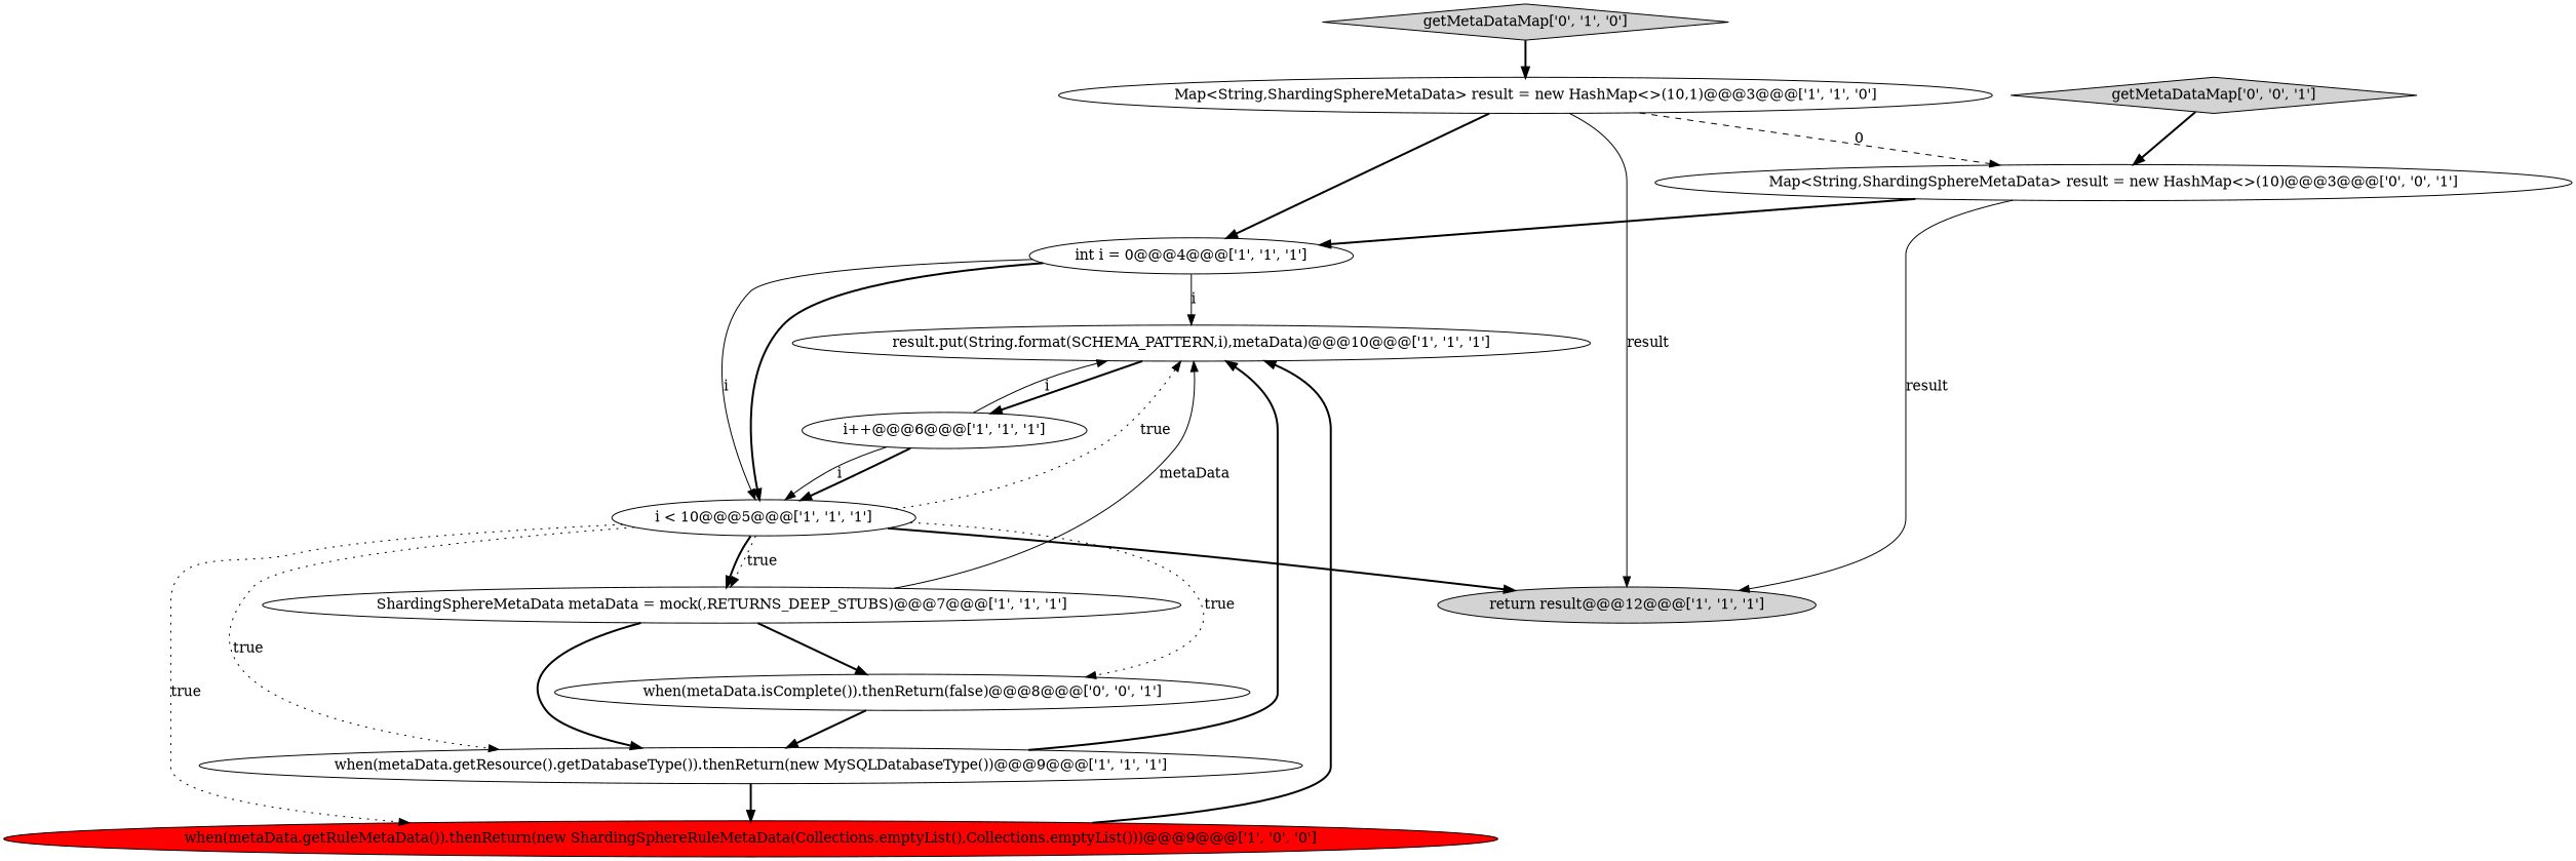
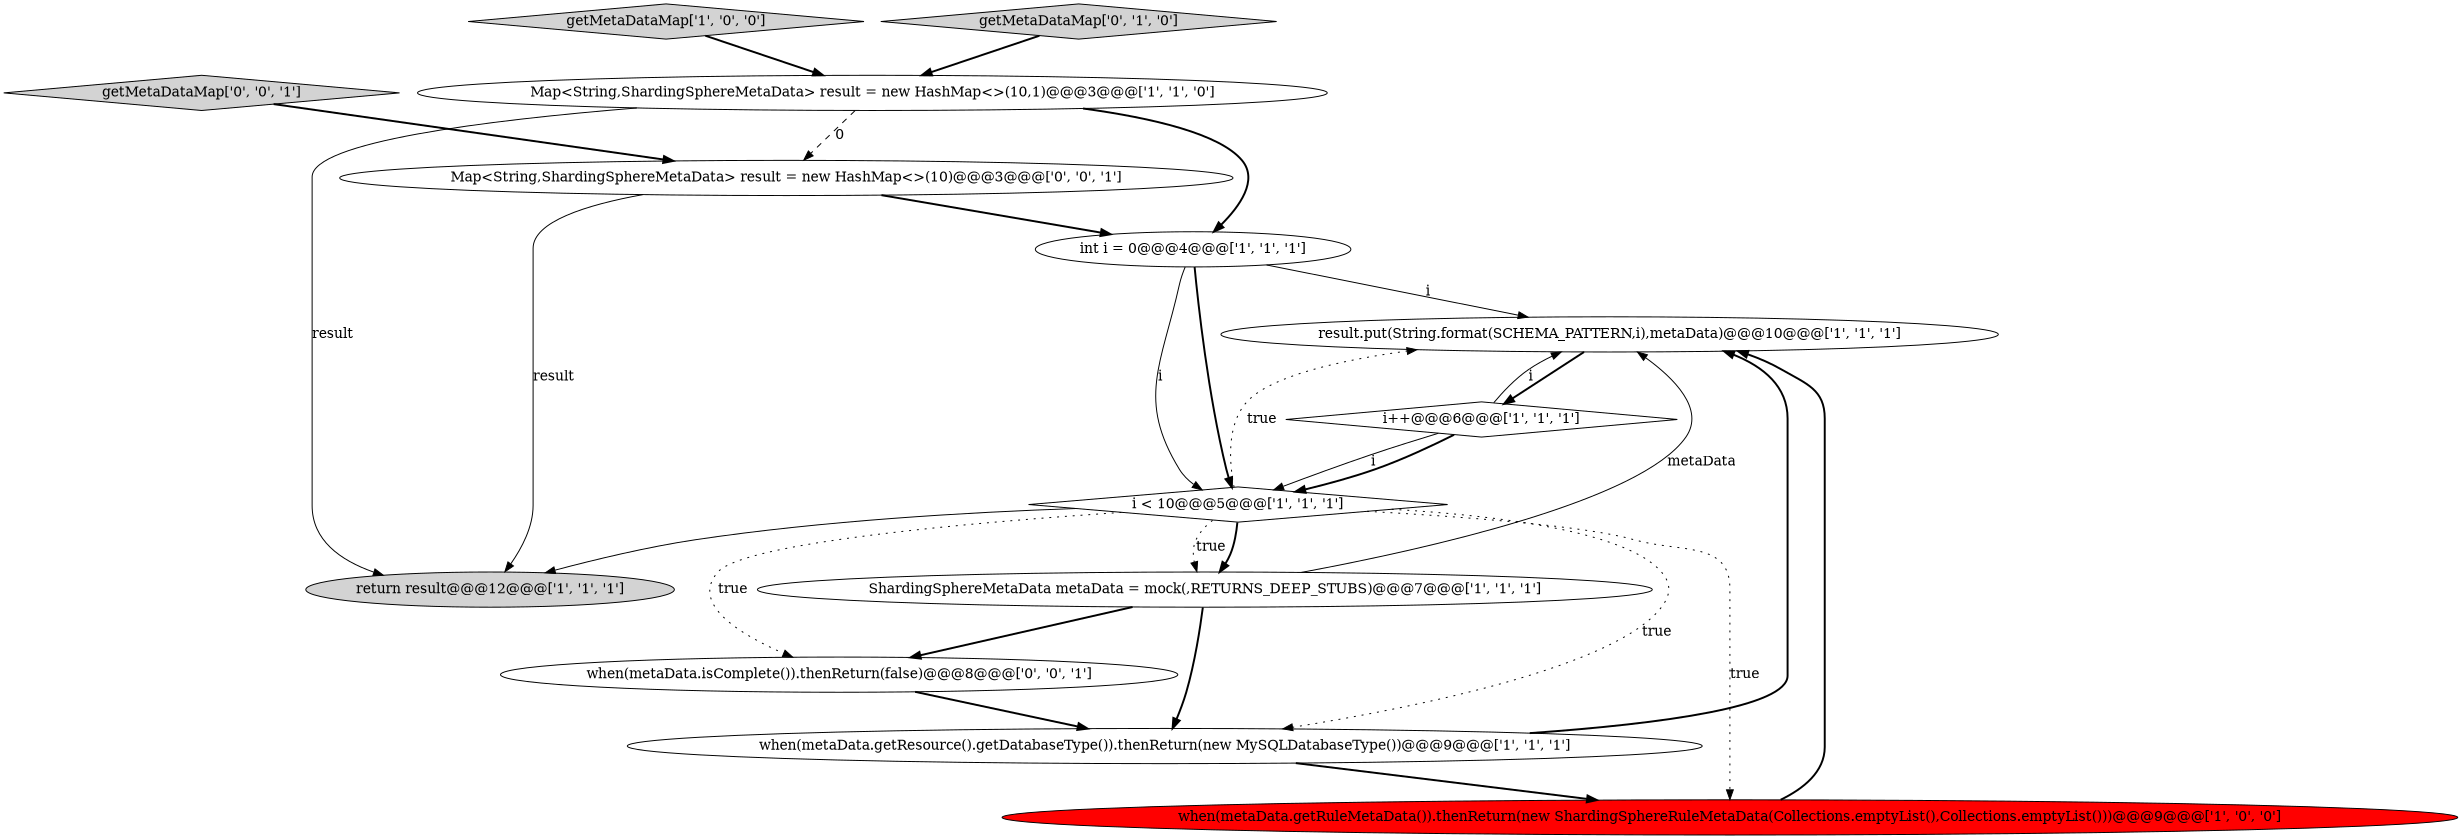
  digraph {
    node [fillcolor=white shape=ellipse style=filled]
    edge [style=bold]
+   n1 [fillcolor=lightgray label="getMetaDataMap['1', '0', '0']" shape=diamond]
    n2 [label="Map<String,ShardingSphereMetaData> result = new HashMap<>(10,1)@@@3@@@['1', '1', '0']"]
    n3 [label="int i = 0@@@4@@@['1', '1', '1']"]
    n4 [fillcolor=lightgray label="return result@@@12@@@['1', '1', '1']"]
    n5 [label="Map<String,ShardingSphereMetaData> result = new HashMap<>(10)@@@3@@@['0', '0', '1']"]
    n6 [label="when(metaData.isComplete()).thenReturn(false)@@@8@@@['0', '0', '1']"]
    n7 [label="when(metaData.getResource().getDatabaseType()).thenReturn(new MySQLDatabaseType())@@@9@@@['1', '1', '1']"]
    n8 [label="result.put(String.format(SCHEMA_PATTERN,i),metaData)@@@10@@@['1', '1', '1']"]
    n9 [fillcolor=red label="when(metaData.getRuleMetaData()).thenReturn(new ShardingSphereRuleMetaData(Collections.emptyList(),Collections.emptyList()))@@@9@@@['1', '0', '0']"]
    n10 [label="ShardingSphereMetaData metaData = mock(,RETURNS_DEEP_STUBS)@@@7@@@['1', '1', '1']"]
-   n11 [label="i++@@@6@@@['1', '1', '1']"]
-   n12 [label="i < 10@@@5@@@['1', '1', '1']"]
+   n11 [label="i++@@@6@@@['1', '1', '1']" shape=diamond]
+   n12 [label="i < 10@@@5@@@['1', '1', '1']" shape=diamond]
    n13 [fillcolor=lightgray label="getMetaDataMap['0', '1', '0']" shape=diamond]
    n14 [fillcolor=lightgray label="getMetaDataMap['0', '0', '1']" shape=diamond]
+   n1 -> n2
    n2 -> n3
    n2 -> n4 [label=result style=solid]
    n2 -> n5 [label=0 style=dashed]
    n3 -> n8 [label=i style=solid]
    n3 -> n12 [label=i style=solid]
    n3 -> n12
    n5 -> n3
    n5 -> n4 [label=result style=solid]
    n6 -> n7
    n7 -> n8
    n7 -> n9
    n8 -> n11
    n9 -> n8
    n10 -> n6
    n10 -> n7
    n10 -> n8 [label=metaData style=solid]
    n11 -> n8 [label=i style=solid]
    n11 -> n12
    n11 -> n12 [label=i style=solid]
-   n12 -> n4
+   n12 -> n4 [style=solid]
    n12 -> n6 [label=true style=dotted]
    n12 -> n7 [label=true style=dotted]
    n12 -> n8 [label=true style=dotted]
    n12 -> n9 [label=true style=dotted]
    n12 -> n10
    n12 -> n10 [label=true style=dotted]
    n13 -> n2
    n14 -> n5
  }
